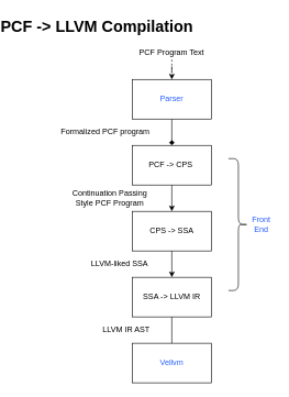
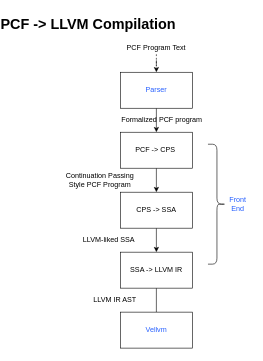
  <mxCell id="0" />
  <mxCell id="1" parent="0" />
- <mxCell id="2" value="" style="edgeStyle=orthogonalEdgeStyle;rounded=0;orthogonalLoop=1;jettySize=auto;html=1;endArrow=diamond;" parent="1" source="3" target="5" edge="1"><mxGeometry relative="1" as="geometry" /></mxCell>
+ <mxCell id="2" value="" style="edgeStyle=orthogonalEdgeStyle;rounded=0;orthogonalLoop=1;jettySize=auto;html=1;" parent="1" source="3" target="5" edge="1"><mxGeometry relative="1" as="geometry" /></mxCell>
  <mxCell id="3" value="&lt;font color=&quot;#245eff&quot;&gt;Parser&lt;/font&gt;" style="rounded=0;whiteSpace=wrap;html=1;" parent="1" vertex="1"><mxGeometry x="164" y="120" width="120" height="60" as="geometry" /></mxCell>
  <mxCell id="4" value="" style="edgeStyle=orthogonalEdgeStyle;rounded=0;orthogonalLoop=1;jettySize=auto;html=1;" parent="1" source="5" target="7" edge="1"><mxGeometry relative="1" as="geometry" /></mxCell>
  <mxCell id="5" value="PCF -&amp;gt; CPS&amp;nbsp;" style="whiteSpace=wrap;html=1;rounded=0;" parent="1" vertex="1"><mxGeometry x="164" y="220" width="120" height="60" as="geometry" /></mxCell>
  <mxCell id="6" value="" style="edgeStyle=orthogonalEdgeStyle;rounded=0;orthogonalLoop=1;jettySize=auto;html=1;" parent="1" source="7" target="9" edge="1"><mxGeometry relative="1" as="geometry" /></mxCell>
  <mxCell id="7" value="CPS -&amp;gt; SSA" style="whiteSpace=wrap;html=1;rounded=0;" parent="1" vertex="1"><mxGeometry x="164" y="320" width="120" height="60" as="geometry" /></mxCell>
  <mxCell id="8" value="" style="edgeStyle=orthogonalEdgeStyle;rounded=0;orthogonalLoop=1;jettySize=auto;html=1;endArrow=none;" parent="1" source="9" target="10" edge="1"><mxGeometry relative="1" as="geometry" /></mxCell>
  <mxCell id="9" value="SSA -&amp;gt; LLVM IR" style="whiteSpace=wrap;html=1;rounded=0;" parent="1" vertex="1"><mxGeometry x="164" y="420" width="120" height="60" as="geometry" /></mxCell>
  <mxCell id="10" value="&lt;font color=&quot;#245eff&quot;&gt;Vellvm&lt;/font&gt;" style="whiteSpace=wrap;html=1;rounded=0;" parent="1" vertex="1"><mxGeometry x="164" y="520" width="120" height="60" as="geometry" /></mxCell>
  <mxCell id="11" value="" style="shape=curlyBracket;whiteSpace=wrap;html=1;rounded=1;flipH=1;" parent="1" vertex="1"><mxGeometry x="310" y="240" width="30" height="200" as="geometry" /></mxCell>
  <mxCell id="12" value="&lt;font color=&quot;#245eff&quot;&gt;Front End&lt;/font&gt;" style="text;html=1;strokeColor=none;fillColor=none;align=center;verticalAlign=middle;whiteSpace=wrap;rounded=0;" parent="1" vertex="1"><mxGeometry x="340" y="330" width="40" height="20" as="geometry" /></mxCell>
  <mxCell id="13" value="" style="edgeStyle=orthogonalEdgeStyle;rounded=0;orthogonalLoop=1;jettySize=auto;html=1;dashed=1;" parent="1" source="14" target="3" edge="1"><mxGeometry relative="1" as="geometry" /></mxCell>
  <mxCell id="14" value="PCF Program Text" style="text;html=1;strokeColor=none;fillColor=none;align=center;verticalAlign=middle;whiteSpace=wrap;rounded=0;" parent="1" vertex="1"><mxGeometry x="149" y="70" width="150" height="20" as="geometry" /></mxCell>
- <mxCell id="15" value="Formalized PCF program&amp;nbsp;" style="text;html=1;strokeColor=none;fillColor=none;align=center;verticalAlign=middle;whiteSpace=wrap;rounded=0;" parent="1" vertex="1"><mxGeometry x="20" y="190" width="210" height="20" as="geometry" /></mxCell>
+ <mxCell id="15" value="Formalized PCF program&amp;nbsp;" style="text;html=1;strokeColor=none;fillColor=none;align=center;verticalAlign=middle;whiteSpace=wrap;rounded=0;" parent="1" vertex="1"><mxGeometry x="130" y="190" width="210" height="20" as="geometry" /></mxCell>
  <mxCell id="16" value="Continuation Passing Style PCF Program" style="text;html=1;strokeColor=none;fillColor=none;align=center;verticalAlign=middle;whiteSpace=wrap;rounded=0;" parent="1" vertex="1"><mxGeometry x="60" y="290" width="140" height="20" as="geometry" /></mxCell>
  <mxCell id="17" value="LLVM-liked SSA" style="text;html=1;strokeColor=none;fillColor=none;align=center;verticalAlign=middle;whiteSpace=wrap;rounded=0;" parent="1" vertex="1"><mxGeometry x="90" y="390" width="110" height="20" as="geometry" /></mxCell>
  <mxCell id="18" value="LLVM IR AST" style="text;html=1;strokeColor=none;fillColor=none;align=center;verticalAlign=middle;whiteSpace=wrap;rounded=0;" parent="1" vertex="1"><mxGeometry x="90" y="490" width="130" height="20" as="geometry" /></mxCell>
  <mxCell id="19" value="PCF -&amp;gt; LLVM Compilation" style="text;strokeColor=none;fillColor=none;html=1;fontSize=24;fontStyle=1;verticalAlign=middle;align=center;" vertex="1" parent="1"><mxGeometry x="60" y="20" width="100" height="40" as="geometry" /></mxCell>
